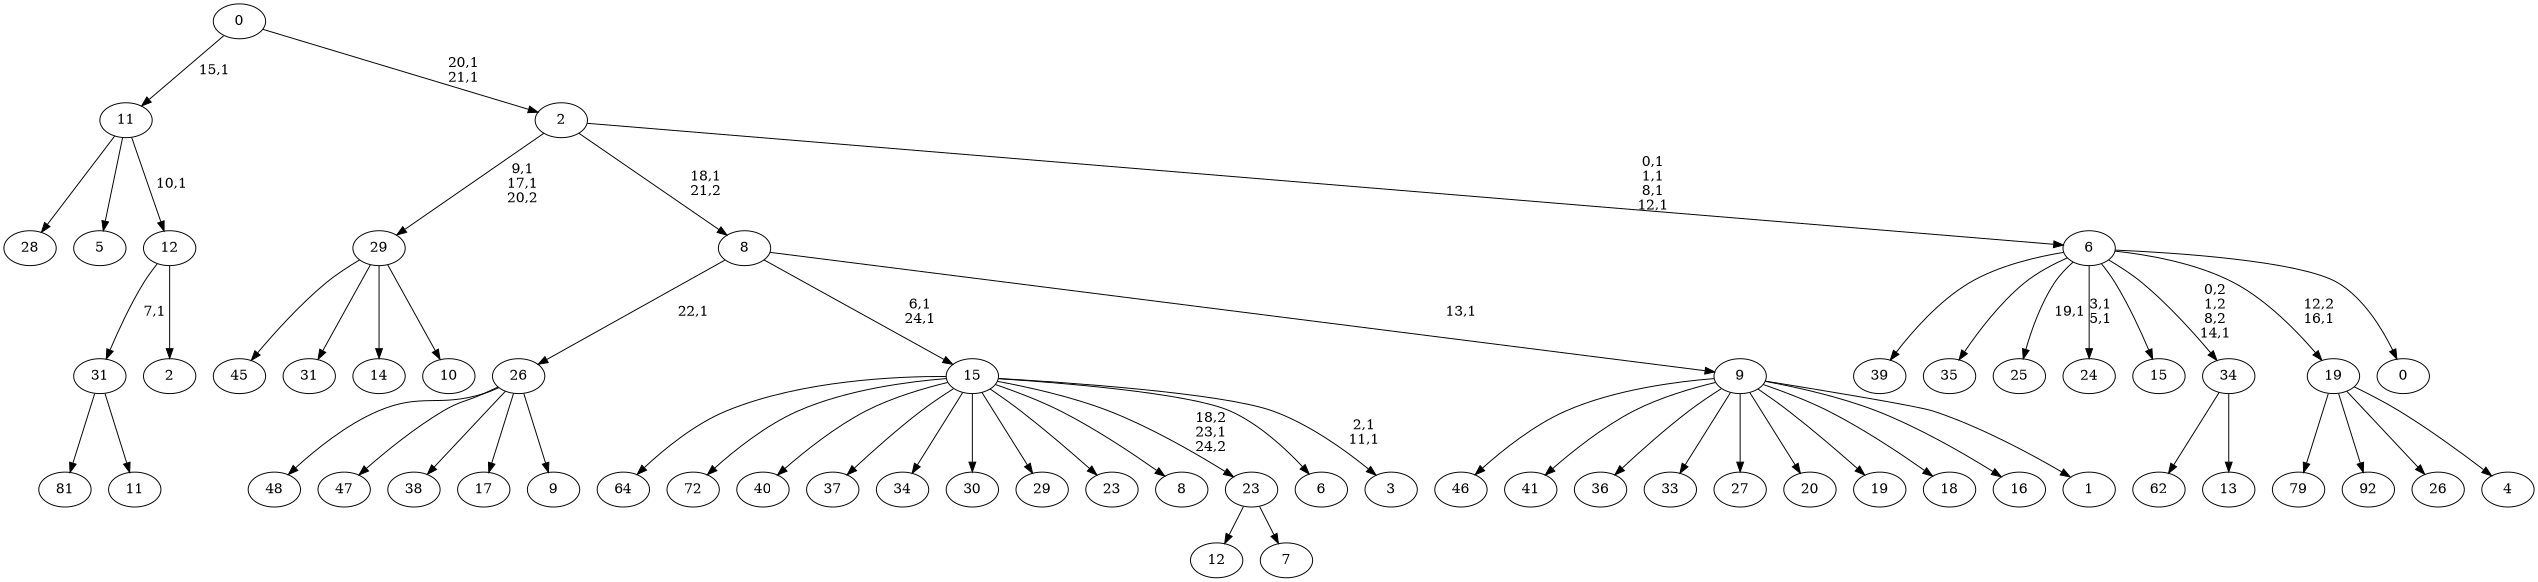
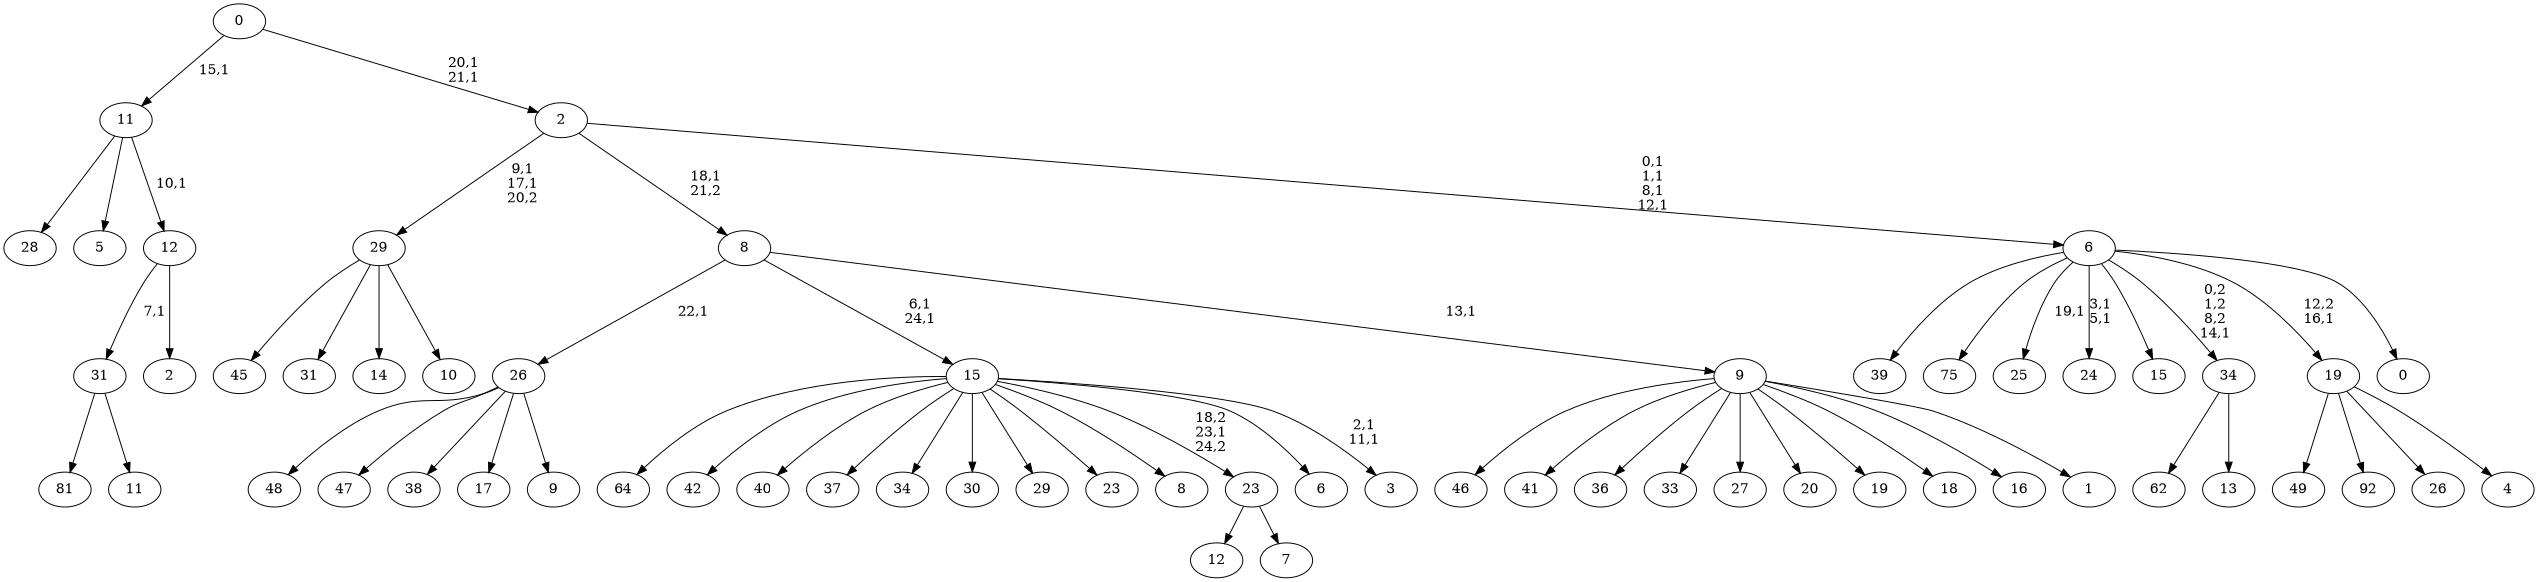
  digraph {
-   n1 [label=79]
+   n1 [label=49]
    n2 [label=48]
    n3 [label=47]
    n4 [label=46]
    n5 [label=45]
    n6 [label=64]
-   n7 [label=72]
+   n7 [label=42]
    n8 [label=41]
    n9 [label=40]
    n10 [label=39]
    n11 [label=38]
    n12 [label=37]
    n13 [label=36]
-   n14 [label=35]
+   n14 [label=75]
    n15 [label=34]
    n16 [label=33]
    n17 [label=92]
    n18 [label=31]
    n19 [label=30]
    n20 [label=29]
    n21 [label=28]
    n22 [label=27]
    n23 [label=26]
    n24 [label=25]
    n25 [label=24]
    n26 [label=23]
    n27 [label=62]
    n28 [label=81]
    n29 [label=20]
    n30 [label=19]
    n31 [label=18]
    n32 [label=17]
    n33 [label=16]
    n34 [label=15]
    n35 [label=14]
    n36 [label=13]
    34
    n38 [label=12]
    n39 [label=11]
    31
    n41 [label=10]
    29
    n43 [label=9]
    26
    n45 [label=8]
    n46 [label=7]
    23
    n48 [label=6]
    n49 [label=5]
    n50 [label=4]
    19
    n52 [label=3]
    15
    n54 [label=2]
    12
    11
    n57 [label=1]
    9
    8
    n60 [label=0]
    6
    2
    0
    34 -> n27
    34 -> n36
    31 -> n28
    31 -> n39
    29 -> n5
    29 -> n18
    29 -> n35
    29 -> n41
    26 -> n2
    26 -> n3
    26 -> n11
    26 -> n32
    26 -> n43
    23 -> n38
    23 -> n46
    19 -> n1
    19 -> n17
    19 -> n23
    19 -> n50
    15 -> n6
    15 -> n7
    15 -> n9
    15 -> n12
    15 -> n15
    15 -> n19
    15 -> n20
    15 -> n26
    15 -> n45
    15 -> 23 [label="18,2\n23,1\n24,2"]
    15 -> n48
    15 -> n52 [label="2,1\n11,1"]
    12 -> 31 [label="7,1"]
    12 -> n54
    11 -> n21
    11 -> n49
    11 -> 12 [label="10,1"]
    9 -> n4
    9 -> n8
    9 -> n13
    9 -> n16
    9 -> n22
    9 -> n29
    9 -> n30
    9 -> n31
    9 -> n33
    9 -> n57
    8 -> 26 [label="22,1"]
    8 -> 15 [label="6,1\n24,1"]
    8 -> 9 [label="13,1"]
    6 -> n10
    6 -> n14
    6 -> n24 [label="19,1"]
    6 -> n25 [label="3,1\n5,1"]
    6 -> n34
    6 -> 34 [label="0,2\n1,2\n8,2\n14,1"]
    6 -> 19 [label="12,2\n16,1"]
    6 -> n60
    2 -> 29 [label="9,1\n17,1\n20,2"]
    2 -> 8 [label="18,1\n21,2"]
    2 -> 6 [label="0,1\n1,1\n8,1\n12,1"]
    0 -> 11 [label="15,1"]
    0 -> 2 [label="20,1\n21,1"]
  }
